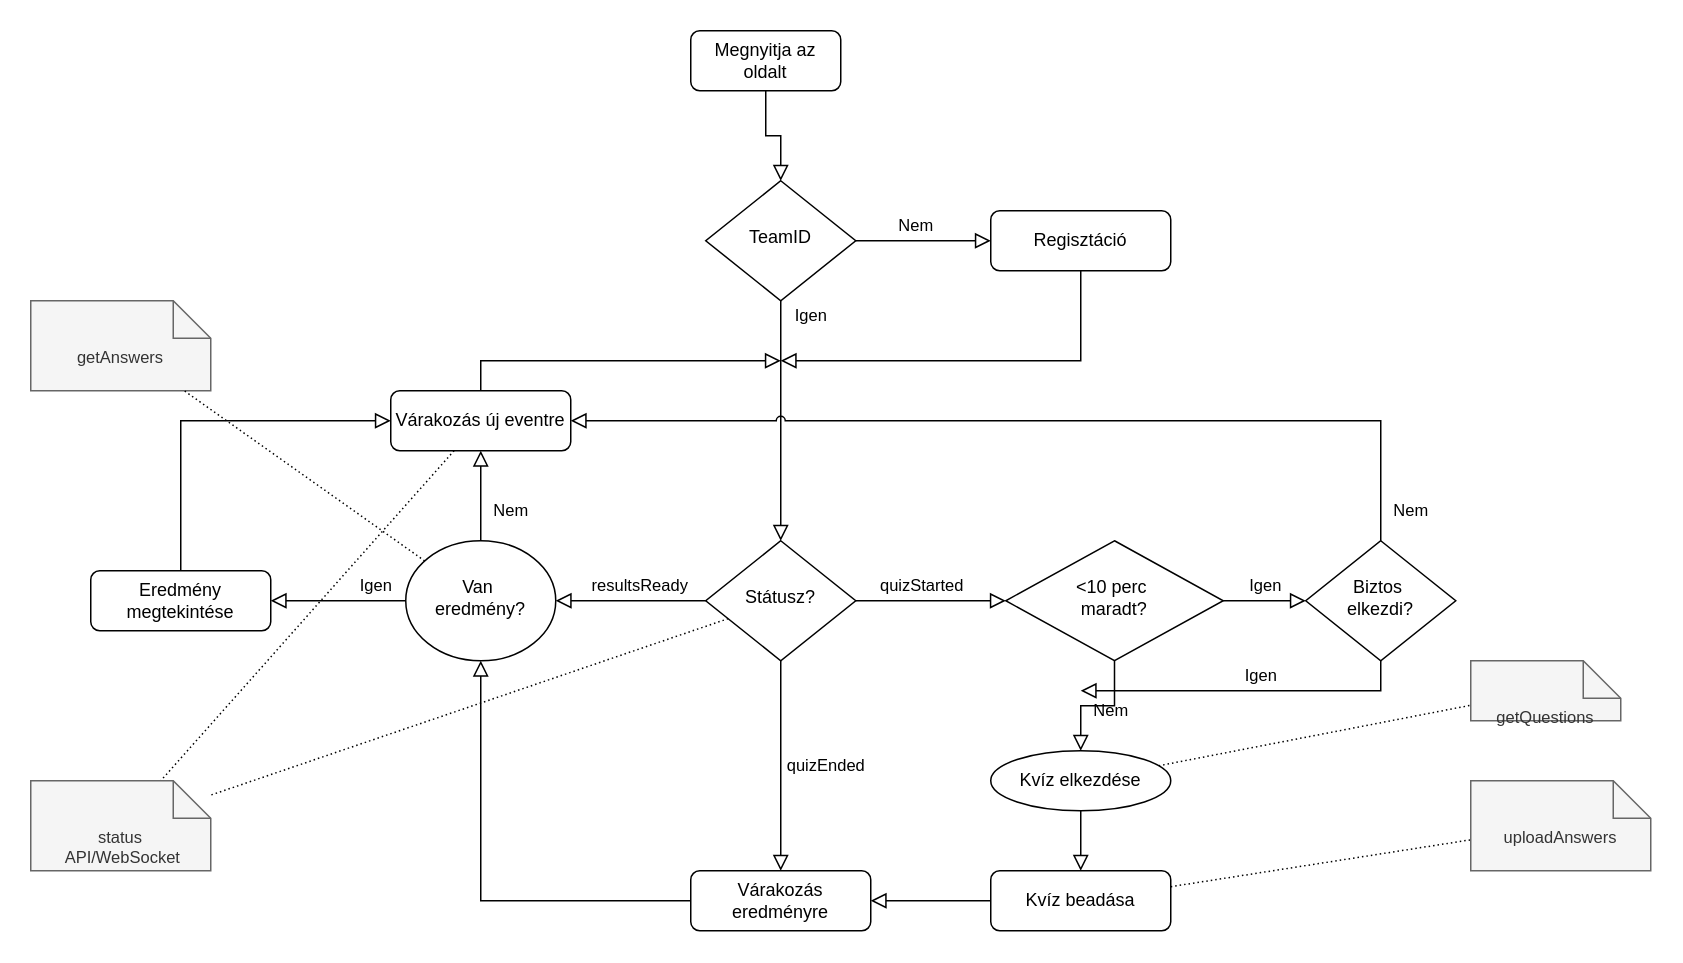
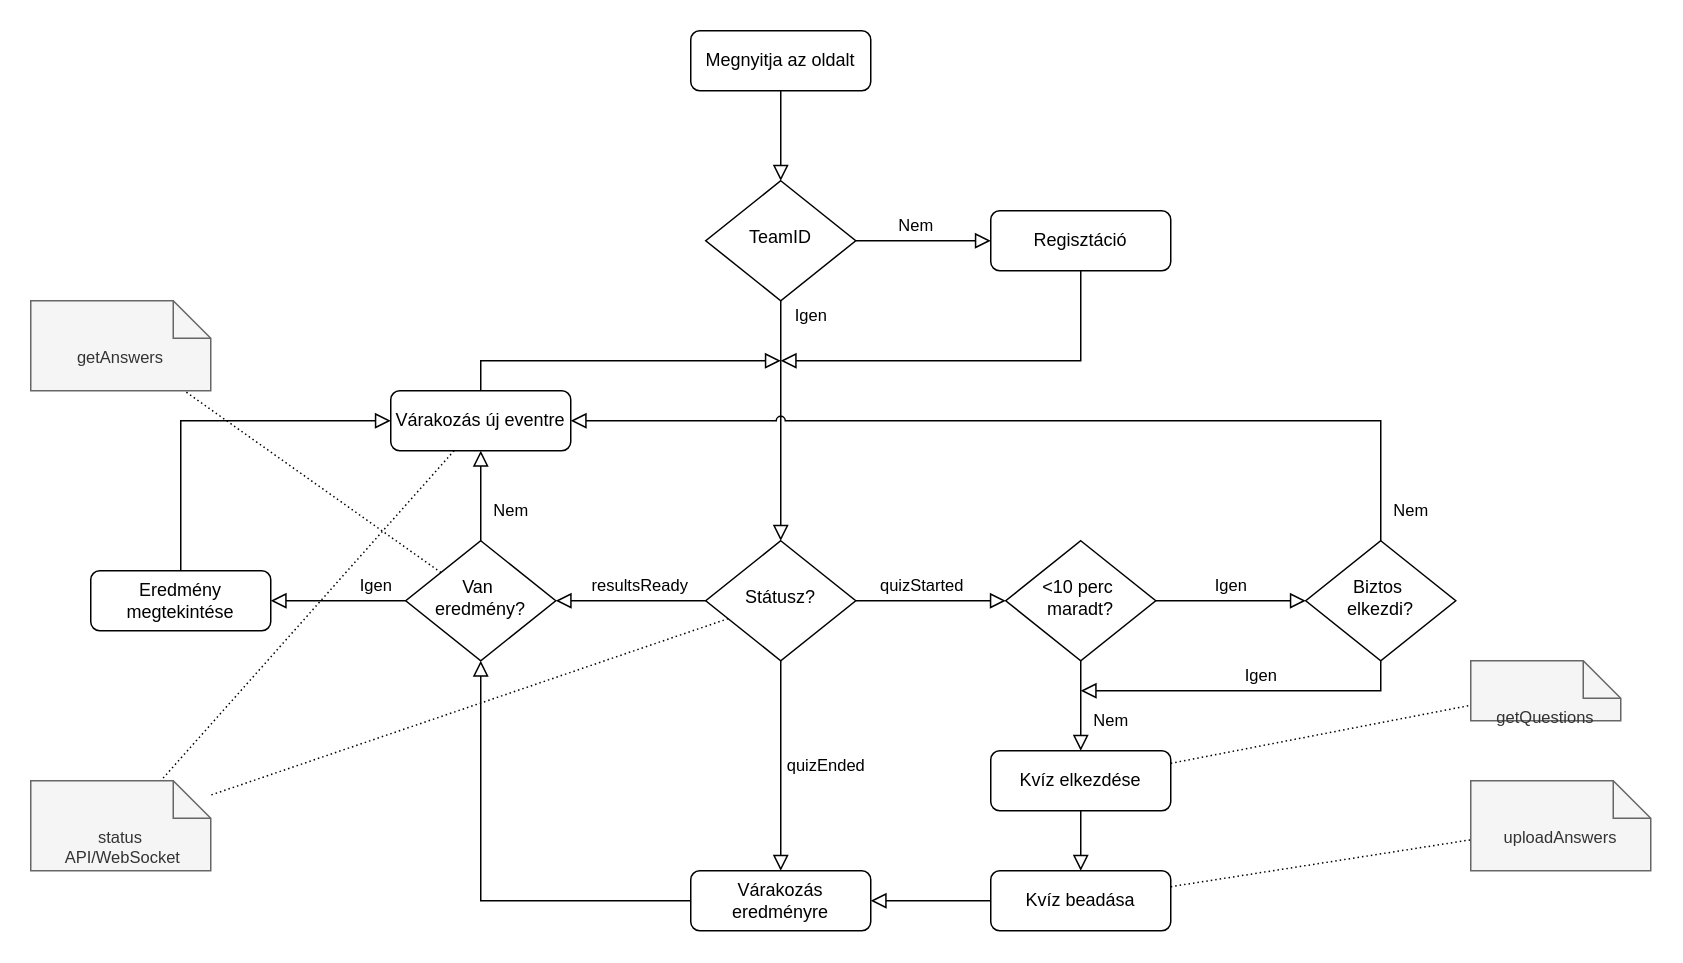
  <mxCell id="0" />
  <mxCell id="1" parent="0" />
  <mxCell id="2" value="" style="rounded=0;html=1;jettySize=auto;orthogonalLoop=1;fontSize=11;endArrow=block;endFill=0;endSize=8;strokeWidth=1;shadow=0;labelBackgroundColor=none;edgeStyle=orthogonalEdgeStyle;" parent="1" source="3" target="6" edge="1"><mxGeometry relative="1" as="geometry"><mxPoint x="520" y="120" as="targetPoint" /></mxGeometry></mxCell>
- <mxCell id="3" value="Megnyitja az oldalt" style="rounded=1;whiteSpace=wrap;html=1;fontSize=12;glass=0;strokeWidth=1;shadow=0;" parent="1" vertex="1"><mxGeometry x="460" y="20" width="100" height="40" as="geometry" /></mxCell>
+ <mxCell id="3" value="Megnyitja az oldalt" style="rounded=1;whiteSpace=wrap;html=1;fontSize=12;glass=0;strokeWidth=1;shadow=0;" parent="1" vertex="1"><mxGeometry x="460" y="20" width="120" height="40" as="geometry" /></mxCell>
  <mxCell id="4" value="Nem" style="edgeStyle=orthogonalEdgeStyle;shape=connector;rounded=0;orthogonalLoop=1;jettySize=auto;html=1;exitX=1;exitY=0.5;exitDx=0;exitDy=0;shadow=0;strokeColor=default;strokeWidth=1;align=center;verticalAlign=middle;fontFamily=Helvetica;fontSize=11;fontColor=default;labelBackgroundColor=none;endArrow=block;endFill=0;endSize=8;" edge="1" parent="1" source="6" target="8"><mxGeometry x="-0.111" y="10" relative="1" as="geometry"><mxPoint as="offset" /></mxGeometry></mxCell>
  <mxCell id="5" value="Igen" style="edgeStyle=orthogonalEdgeStyle;shape=connector;rounded=0;orthogonalLoop=1;jettySize=auto;html=1;exitX=0.5;exitY=1;exitDx=0;exitDy=0;shadow=0;strokeColor=default;strokeWidth=1;align=center;verticalAlign=middle;fontFamily=Helvetica;fontSize=11;fontColor=default;labelBackgroundColor=none;endArrow=block;endFill=0;endSize=8;" edge="1" parent="1" source="6" target="12"><mxGeometry x="-0.875" y="20" relative="1" as="geometry"><mxPoint as="offset" /></mxGeometry></mxCell>
  <mxCell id="6" value="TeamID" style="rhombus;whiteSpace=wrap;html=1;shadow=0;fontFamily=Helvetica;fontSize=12;align=center;strokeWidth=1;spacing=6;spacingTop=-4;" vertex="1" parent="1"><mxGeometry x="470" y="120" width="100" height="80" as="geometry" /></mxCell>
  <mxCell id="7" style="edgeStyle=orthogonalEdgeStyle;shape=connector;rounded=0;orthogonalLoop=1;jettySize=auto;html=1;exitX=0.5;exitY=1;exitDx=0;exitDy=0;shadow=0;strokeColor=default;strokeWidth=1;align=center;verticalAlign=middle;fontFamily=Helvetica;fontSize=11;fontColor=default;labelBackgroundColor=none;endArrow=block;endFill=0;endSize=8;" edge="1" parent="1" source="8"><mxGeometry relative="1" as="geometry"><mxPoint x="520" y="240" as="targetPoint" /><Array as="points"><mxPoint x="720" y="240" /></Array></mxGeometry></mxCell>
  <mxCell id="8" value="Regisztáció" style="rounded=1;whiteSpace=wrap;html=1;fontSize=12;glass=0;strokeWidth=1;shadow=0;" vertex="1" parent="1"><mxGeometry x="660" y="140" width="120" height="40" as="geometry" /></mxCell>
  <mxCell id="9" value="quizStarted" style="edgeStyle=orthogonalEdgeStyle;shape=connector;rounded=0;orthogonalLoop=1;jettySize=auto;html=1;exitX=1;exitY=0.5;exitDx=0;exitDy=0;shadow=0;strokeColor=default;strokeWidth=1;align=center;verticalAlign=middle;fontFamily=Helvetica;fontSize=11;fontColor=default;labelBackgroundColor=none;endArrow=block;endFill=0;endSize=8;" edge="1" parent="1" source="12" target="15"><mxGeometry x="-0.111" y="10" relative="1" as="geometry"><mxPoint x="660" y="400" as="targetPoint" /><mxPoint as="offset" /></mxGeometry></mxCell>
  <mxCell id="10" value="quizEnded" style="edgeStyle=orthogonalEdgeStyle;shape=connector;rounded=0;orthogonalLoop=1;jettySize=auto;html=1;exitX=0.5;exitY=1;exitDx=0;exitDy=0;shadow=0;strokeColor=default;strokeWidth=1;align=center;verticalAlign=middle;fontFamily=Helvetica;fontSize=11;fontColor=default;labelBackgroundColor=none;endArrow=block;endFill=0;endSize=8;" edge="1" parent="1" source="12" target="23"><mxGeometry y="30" relative="1" as="geometry"><mxPoint as="offset" /></mxGeometry></mxCell>
  <mxCell id="11" value="resultsReady" style="edgeStyle=orthogonalEdgeStyle;shape=connector;rounded=0;orthogonalLoop=1;jettySize=auto;html=1;exitX=0;exitY=0.5;exitDx=0;exitDy=0;shadow=0;strokeColor=default;strokeWidth=1;align=center;verticalAlign=middle;fontFamily=Helvetica;fontSize=11;fontColor=default;labelBackgroundColor=none;endArrow=block;endFill=0;endSize=8;" edge="1" parent="1" source="12" target="29"><mxGeometry x="-0.111" y="-10" relative="1" as="geometry"><mxPoint x="380" y="400" as="targetPoint" /><mxPoint as="offset" /></mxGeometry></mxCell>
  <mxCell id="12" value="Státusz?" style="rhombus;whiteSpace=wrap;html=1;shadow=0;fontFamily=Helvetica;fontSize=12;align=center;strokeWidth=1;spacing=6;spacingTop=-4;" vertex="1" parent="1"><mxGeometry x="470" y="360" width="100" height="80" as="geometry" /></mxCell>
  <mxCell id="13" value="Igen" style="edgeStyle=orthogonalEdgeStyle;shape=connector;rounded=0;orthogonalLoop=1;jettySize=auto;html=1;exitX=1;exitY=0.5;exitDx=0;exitDy=0;shadow=0;strokeColor=default;strokeWidth=1;align=center;verticalAlign=middle;fontFamily=Helvetica;fontSize=11;fontColor=default;labelBackgroundColor=none;endArrow=block;endFill=0;endSize=8;" edge="1" parent="1" source="15" target="18"><mxGeometry y="10" relative="1" as="geometry"><mxPoint x="820" y="400" as="targetPoint" /><mxPoint as="offset" /></mxGeometry></mxCell>
  <mxCell id="14" value="Nem" style="edgeStyle=orthogonalEdgeStyle;shape=connector;rounded=0;orthogonalLoop=1;jettySize=auto;html=1;exitX=0.5;exitY=1;exitDx=0;exitDy=0;shadow=0;strokeColor=default;strokeWidth=1;align=center;verticalAlign=middle;fontFamily=Helvetica;fontSize=11;fontColor=default;labelBackgroundColor=none;endArrow=block;endFill=0;endSize=8;" edge="1" parent="1" source="15" target="21"><mxGeometry x="0.333" y="20" relative="1" as="geometry"><mxPoint as="offset" /></mxGeometry></mxCell>
- <mxCell id="15" value="&amp;lt;10 perc&amp;nbsp;&lt;div&gt;maradt?&lt;/div&gt;" style="rhombus;whiteSpace=wrap;html=1;shadow=0;fontFamily=Helvetica;fontSize=12;align=center;strokeWidth=1;spacing=6;spacingTop=-4;" vertex="1" parent="1"><mxGeometry x="670" y="360" width="145" height="80" as="geometry" /></mxCell>
+ <mxCell id="15" value="&amp;lt;10 perc&amp;nbsp;&lt;div&gt;maradt?&lt;/div&gt;" style="rhombus;whiteSpace=wrap;html=1;shadow=0;fontFamily=Helvetica;fontSize=12;align=center;strokeWidth=1;spacing=6;spacingTop=-4;" vertex="1" parent="1"><mxGeometry x="670" y="360" width="100" height="80" as="geometry" /></mxCell>
  <mxCell id="16" value="Igen" style="edgeStyle=orthogonalEdgeStyle;shape=connector;rounded=0;orthogonalLoop=1;jettySize=auto;html=1;exitX=0.5;exitY=1;exitDx=0;exitDy=0;shadow=0;strokeColor=default;strokeWidth=1;align=center;verticalAlign=middle;fontFamily=Helvetica;fontSize=11;fontColor=default;labelBackgroundColor=none;endArrow=block;endFill=0;endSize=8;" edge="1" parent="1" source="18"><mxGeometry x="-0.091" y="-10" relative="1" as="geometry"><mxPoint x="720" y="460" as="targetPoint" /><Array as="points"><mxPoint x="920" y="460" /></Array><mxPoint as="offset" /></mxGeometry></mxCell>
  <mxCell id="17" value="Nem" style="edgeStyle=orthogonalEdgeStyle;shape=connector;rounded=0;orthogonalLoop=1;jettySize=auto;html=1;exitX=0.5;exitY=0;exitDx=0;exitDy=0;entryX=1;entryY=0.5;entryDx=0;entryDy=0;shadow=0;strokeColor=default;strokeWidth=1;align=center;verticalAlign=middle;fontFamily=Helvetica;fontSize=11;fontColor=default;labelBackgroundColor=none;endArrow=block;endFill=0;endSize=8;jumpStyle=arc;" edge="1" parent="1" source="18" target="32"><mxGeometry x="-0.935" y="-20" relative="1" as="geometry"><mxPoint as="offset" /></mxGeometry></mxCell>
  <mxCell id="18" value="Biztos&amp;nbsp;&lt;div&gt;elkezdi?&lt;/div&gt;" style="rhombus;whiteSpace=wrap;html=1;shadow=0;fontFamily=Helvetica;fontSize=12;align=center;strokeWidth=1;spacing=6;spacingTop=-4;" vertex="1" parent="1"><mxGeometry x="870" y="360" width="100" height="80" as="geometry" /></mxCell>
  <mxCell id="19" style="edgeStyle=orthogonalEdgeStyle;shape=connector;rounded=0;orthogonalLoop=1;jettySize=auto;html=1;exitX=0.5;exitY=1;exitDx=0;exitDy=0;shadow=0;strokeColor=default;strokeWidth=1;align=center;verticalAlign=middle;fontFamily=Helvetica;fontSize=11;fontColor=default;labelBackgroundColor=none;endArrow=block;endFill=0;endSize=8;" edge="1" parent="1" source="21" target="26"><mxGeometry relative="1" as="geometry" /></mxCell>
  <mxCell id="20" style="shape=connector;rounded=0;orthogonalLoop=1;jettySize=auto;html=1;shadow=0;strokeColor=default;strokeWidth=1;align=center;verticalAlign=middle;fontFamily=Helvetica;fontSize=11;fontColor=default;labelBackgroundColor=none;endArrow=none;endFill=0;endSize=8;dashed=1;dashPattern=1 2;startFill=0;" edge="1" parent="1" source="21" target="38"><mxGeometry relative="1" as="geometry" /></mxCell>
- <mxCell id="21" value="Kvíz elkezdése" style="ellipse;whiteSpace=wrap;html=1;fontSize=12;glass=0;strokeWidth=1;shadow=0;" vertex="1" parent="1"><mxGeometry x="660" y="500" width="120" height="40" as="geometry" /></mxCell>
+ <mxCell id="21" value="Kvíz elkezdése" style="rounded=1;whiteSpace=wrap;html=1;fontSize=12;glass=0;strokeWidth=1;shadow=0;" vertex="1" parent="1"><mxGeometry x="660" y="500" width="120" height="40" as="geometry" /></mxCell>
  <mxCell id="22" style="edgeStyle=orthogonalEdgeStyle;shape=connector;rounded=0;orthogonalLoop=1;jettySize=auto;html=1;exitX=0;exitY=0.5;exitDx=0;exitDy=0;shadow=0;strokeColor=default;strokeWidth=1;align=center;verticalAlign=middle;fontFamily=Helvetica;fontSize=11;fontColor=default;labelBackgroundColor=none;endArrow=block;endFill=0;endSize=8;" edge="1" parent="1" source="23" target="29"><mxGeometry relative="1" as="geometry" /></mxCell>
  <mxCell id="23" value="Várakozás eredményre" style="rounded=1;whiteSpace=wrap;html=1;fontSize=12;glass=0;strokeWidth=1;shadow=0;" vertex="1" parent="1"><mxGeometry x="460" y="580" width="120" height="40" as="geometry" /></mxCell>
  <mxCell id="24" style="edgeStyle=orthogonalEdgeStyle;shape=connector;rounded=0;orthogonalLoop=1;jettySize=auto;html=1;exitX=0;exitY=0.5;exitDx=0;exitDy=0;shadow=0;strokeColor=default;strokeWidth=1;align=center;verticalAlign=middle;fontFamily=Helvetica;fontSize=11;fontColor=default;labelBackgroundColor=none;endArrow=block;endFill=0;endSize=8;" edge="1" parent="1" source="26" target="23"><mxGeometry relative="1" as="geometry" /></mxCell>
  <mxCell id="25" style="shape=connector;rounded=0;orthogonalLoop=1;jettySize=auto;html=1;shadow=0;strokeColor=default;strokeWidth=1;align=center;verticalAlign=middle;fontFamily=Helvetica;fontSize=11;fontColor=default;labelBackgroundColor=none;endArrow=none;endFill=0;endSize=8;dashed=1;dashPattern=1 2;startFill=0;" edge="1" parent="1" source="26" target="37"><mxGeometry relative="1" as="geometry" /></mxCell>
  <mxCell id="26" value="Kvíz beadása" style="rounded=1;whiteSpace=wrap;html=1;fontSize=12;glass=0;strokeWidth=1;shadow=0;" vertex="1" parent="1"><mxGeometry x="660" y="580" width="120" height="40" as="geometry" /></mxCell>
  <mxCell id="27" value="Nem" style="edgeStyle=orthogonalEdgeStyle;shape=connector;rounded=0;orthogonalLoop=1;jettySize=auto;html=1;exitX=0.5;exitY=0;exitDx=0;exitDy=0;shadow=0;strokeColor=default;strokeWidth=1;align=center;verticalAlign=middle;fontFamily=Helvetica;fontSize=11;fontColor=default;labelBackgroundColor=none;endArrow=block;endFill=0;endSize=8;" edge="1" parent="1" source="29" target="32"><mxGeometry x="-0.333" y="-20" relative="1" as="geometry"><mxPoint as="offset" /></mxGeometry></mxCell>
  <mxCell id="28" value="Igen" style="edgeStyle=orthogonalEdgeStyle;shape=connector;rounded=0;orthogonalLoop=1;jettySize=auto;html=1;exitX=0;exitY=0.5;exitDx=0;exitDy=0;shadow=0;strokeColor=default;strokeWidth=1;align=center;verticalAlign=middle;fontFamily=Helvetica;fontSize=11;fontColor=default;labelBackgroundColor=none;endArrow=block;endFill=0;endSize=8;jumpStyle=arc;" edge="1" parent="1" source="29" target="34"><mxGeometry x="-0.556" y="-10" relative="1" as="geometry"><mxPoint as="offset" /></mxGeometry></mxCell>
- <mxCell id="29" value="Van&amp;nbsp;&lt;div&gt;eredmény?&lt;/div&gt;" style="ellipse;whiteSpace=wrap;html=1;shadow=0;fontFamily=Helvetica;fontSize=12;align=center;strokeWidth=1;spacing=6;spacingTop=-4;" vertex="1" parent="1"><mxGeometry x="270" y="360" width="100" height="80" as="geometry" /></mxCell>
+ <mxCell id="29" value="Van&amp;nbsp;&lt;div&gt;eredmény?&lt;/div&gt;" style="rhombus;whiteSpace=wrap;html=1;shadow=0;fontFamily=Helvetica;fontSize=12;align=center;strokeWidth=1;spacing=6;spacingTop=-4;" vertex="1" parent="1"><mxGeometry x="270" y="360" width="100" height="80" as="geometry" /></mxCell>
  <mxCell id="30" style="edgeStyle=orthogonalEdgeStyle;shape=connector;rounded=0;orthogonalLoop=1;jettySize=auto;html=1;exitX=0.5;exitY=0;exitDx=0;exitDy=0;shadow=0;strokeColor=default;strokeWidth=1;align=center;verticalAlign=middle;fontFamily=Helvetica;fontSize=11;fontColor=default;labelBackgroundColor=none;endArrow=block;endFill=0;endSize=8;" edge="1" parent="1" source="32"><mxGeometry relative="1" as="geometry"><mxPoint x="520" y="240" as="targetPoint" /><Array as="points"><mxPoint x="320" y="240" /></Array></mxGeometry></mxCell>
  <mxCell id="31" style="shape=connector;rounded=0;orthogonalLoop=1;jettySize=auto;html=1;shadow=0;strokeColor=default;strokeWidth=1;align=center;verticalAlign=middle;fontFamily=Helvetica;fontSize=11;fontColor=default;labelBackgroundColor=none;endArrow=none;endFill=0;endSize=8;dashed=1;dashPattern=1 2;startFill=0;" edge="1" parent="1" source="32" target="39"><mxGeometry relative="1" as="geometry" /></mxCell>
  <mxCell id="32" value="Várakozás új eventre" style="rounded=1;whiteSpace=wrap;html=1;fontSize=12;glass=0;strokeWidth=1;shadow=0;" vertex="1" parent="1"><mxGeometry x="260" y="260" width="120" height="40" as="geometry" /></mxCell>
  <mxCell id="33" style="edgeStyle=orthogonalEdgeStyle;shape=connector;rounded=0;orthogonalLoop=1;jettySize=auto;html=1;exitX=0.5;exitY=0;exitDx=0;exitDy=0;entryX=0;entryY=0.5;entryDx=0;entryDy=0;shadow=0;strokeColor=default;strokeWidth=1;align=center;verticalAlign=middle;fontFamily=Helvetica;fontSize=11;fontColor=default;labelBackgroundColor=none;endArrow=block;endFill=0;endSize=8;" edge="1" parent="1" source="34" target="32"><mxGeometry relative="1" as="geometry" /></mxCell>
  <mxCell id="34" value="Eredmény megtekintése" style="rounded=1;whiteSpace=wrap;html=1;fontSize=12;glass=0;strokeWidth=1;shadow=0;" vertex="1" parent="1"><mxGeometry x="60" y="380" width="120" height="40" as="geometry" /></mxCell>
  <mxCell id="35" value="getAnswers" style="shape=note2;boundedLbl=1;whiteSpace=wrap;html=1;size=25;verticalAlign=top;align=center;fontFamily=Helvetica;fontSize=11;fontColor=#333333;labelBackgroundColor=none;fillColor=#f5f5f5;strokeColor=#666666;" vertex="1" parent="1"><mxGeometry x="20" y="200" width="120" height="60" as="geometry" /></mxCell>
  <mxCell id="36" style="shape=connector;rounded=0;orthogonalLoop=1;jettySize=auto;html=1;shadow=0;strokeColor=default;strokeWidth=1;align=center;verticalAlign=middle;fontFamily=Helvetica;fontSize=11;fontColor=default;labelBackgroundColor=none;endArrow=none;endFill=0;endSize=8;dashed=1;dashPattern=1 2;startFill=0;" edge="1" parent="1" source="29" target="35"><mxGeometry relative="1" as="geometry" /></mxCell>
  <mxCell id="37" value="uploadAnswers" style="shape=note2;boundedLbl=1;whiteSpace=wrap;html=1;size=25;verticalAlign=top;align=center;fontFamily=Helvetica;fontSize=11;fontColor=#333333;labelBackgroundColor=none;fillColor=#f5f5f5;strokeColor=#666666;" vertex="1" parent="1"><mxGeometry x="980" y="520" width="120" height="60" as="geometry" /></mxCell>
  <mxCell id="38" value="getQuestions" style="shape=note2;boundedLbl=1;whiteSpace=wrap;html=1;size=25;verticalAlign=top;align=center;fontFamily=Helvetica;fontSize=11;fontColor=#333333;labelBackgroundColor=none;fillColor=#f5f5f5;strokeColor=#666666;" vertex="1" parent="1"><mxGeometry x="980" y="440" width="100" height="40" as="geometry" /></mxCell>
  <mxCell id="39" value="status&lt;div&gt;&amp;nbsp;API/WebSocket&lt;/div&gt;" style="shape=note2;boundedLbl=1;whiteSpace=wrap;html=1;size=25;verticalAlign=top;align=center;fontFamily=Helvetica;fontSize=11;fontColor=#333333;labelBackgroundColor=none;fillColor=#f5f5f5;strokeColor=#666666;" vertex="1" parent="1"><mxGeometry x="20" y="520" width="120" height="60" as="geometry" /></mxCell>
  <mxCell id="40" style="shape=connector;rounded=0;orthogonalLoop=1;jettySize=auto;html=1;shadow=0;strokeColor=default;strokeWidth=1;align=center;verticalAlign=middle;fontFamily=Helvetica;fontSize=11;fontColor=default;labelBackgroundColor=none;endArrow=none;endFill=0;endSize=8;dashed=1;dashPattern=1 2;startFill=0;" edge="1" parent="1" source="12" target="39"><mxGeometry relative="1" as="geometry" /></mxCell>
